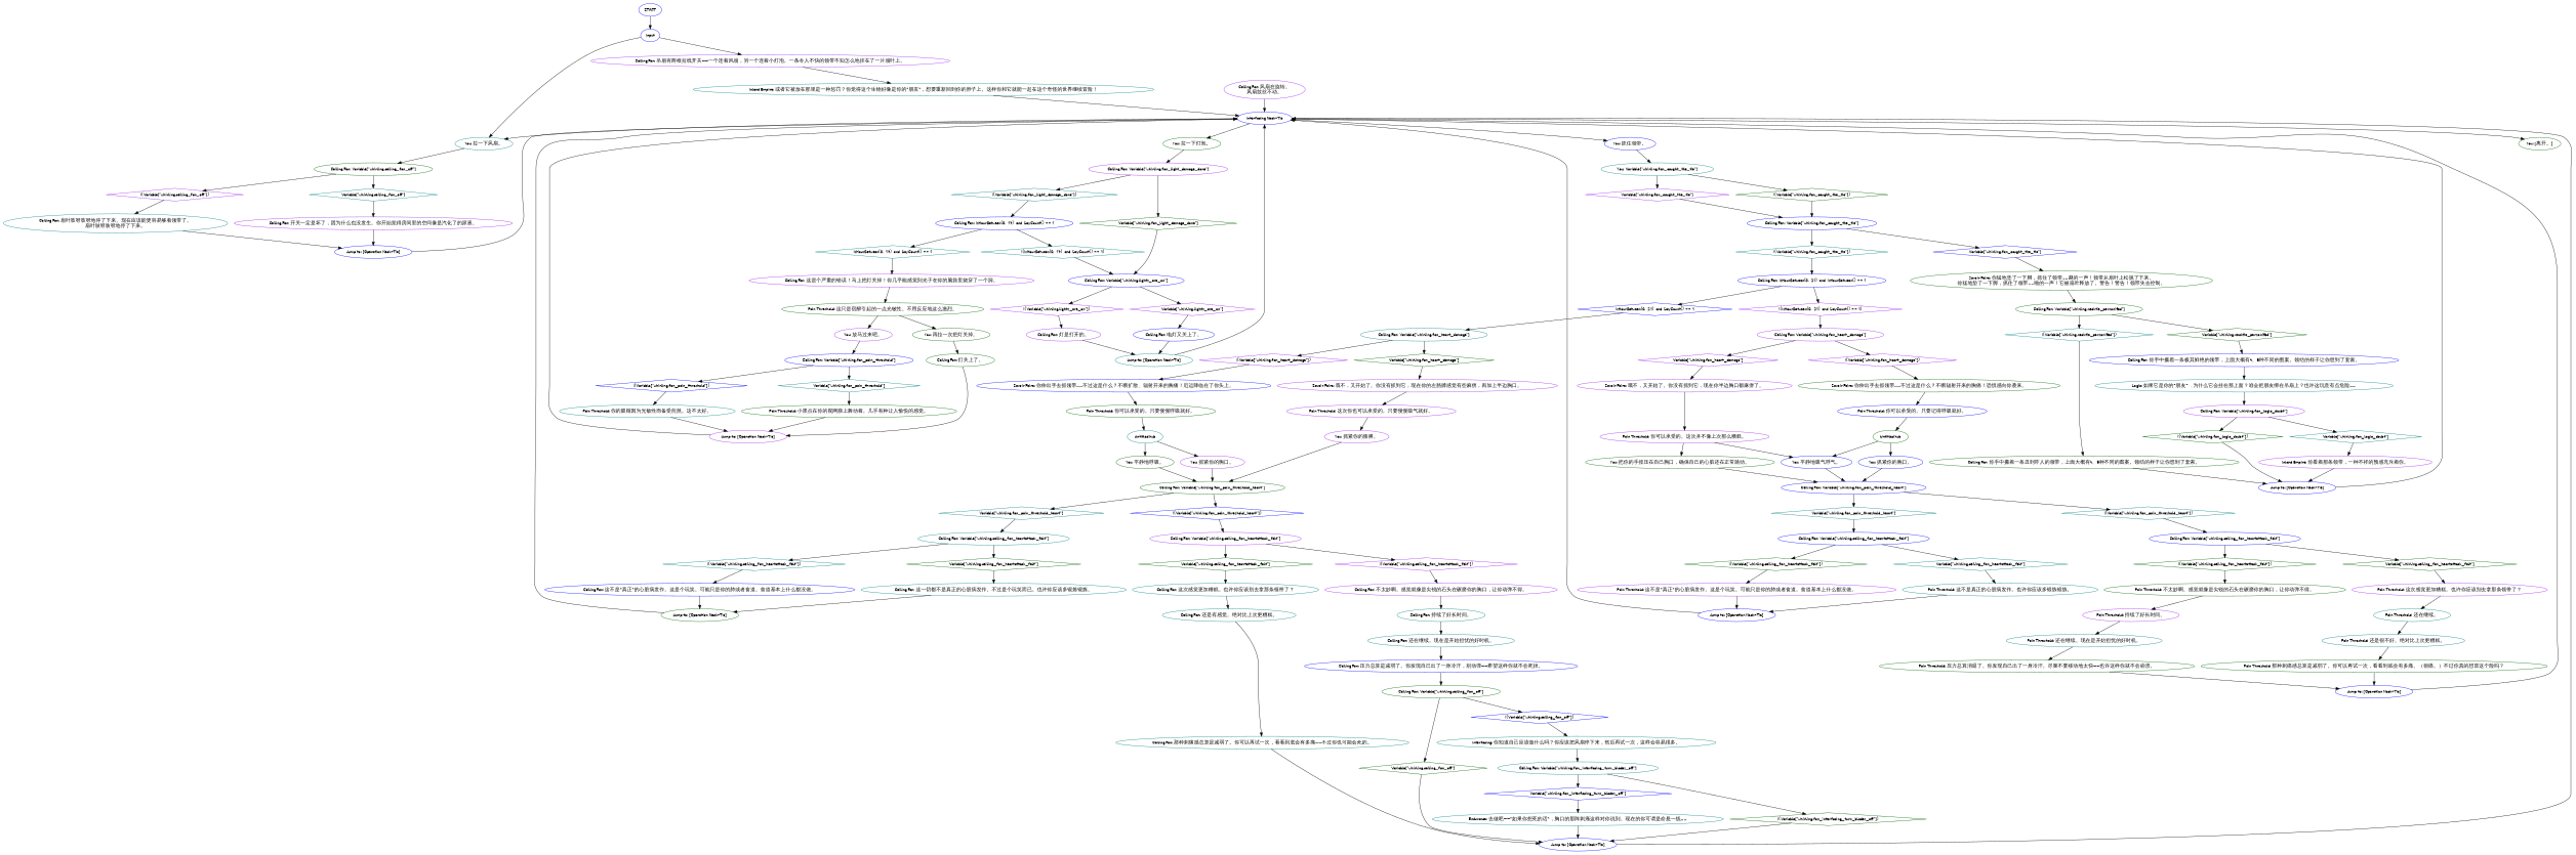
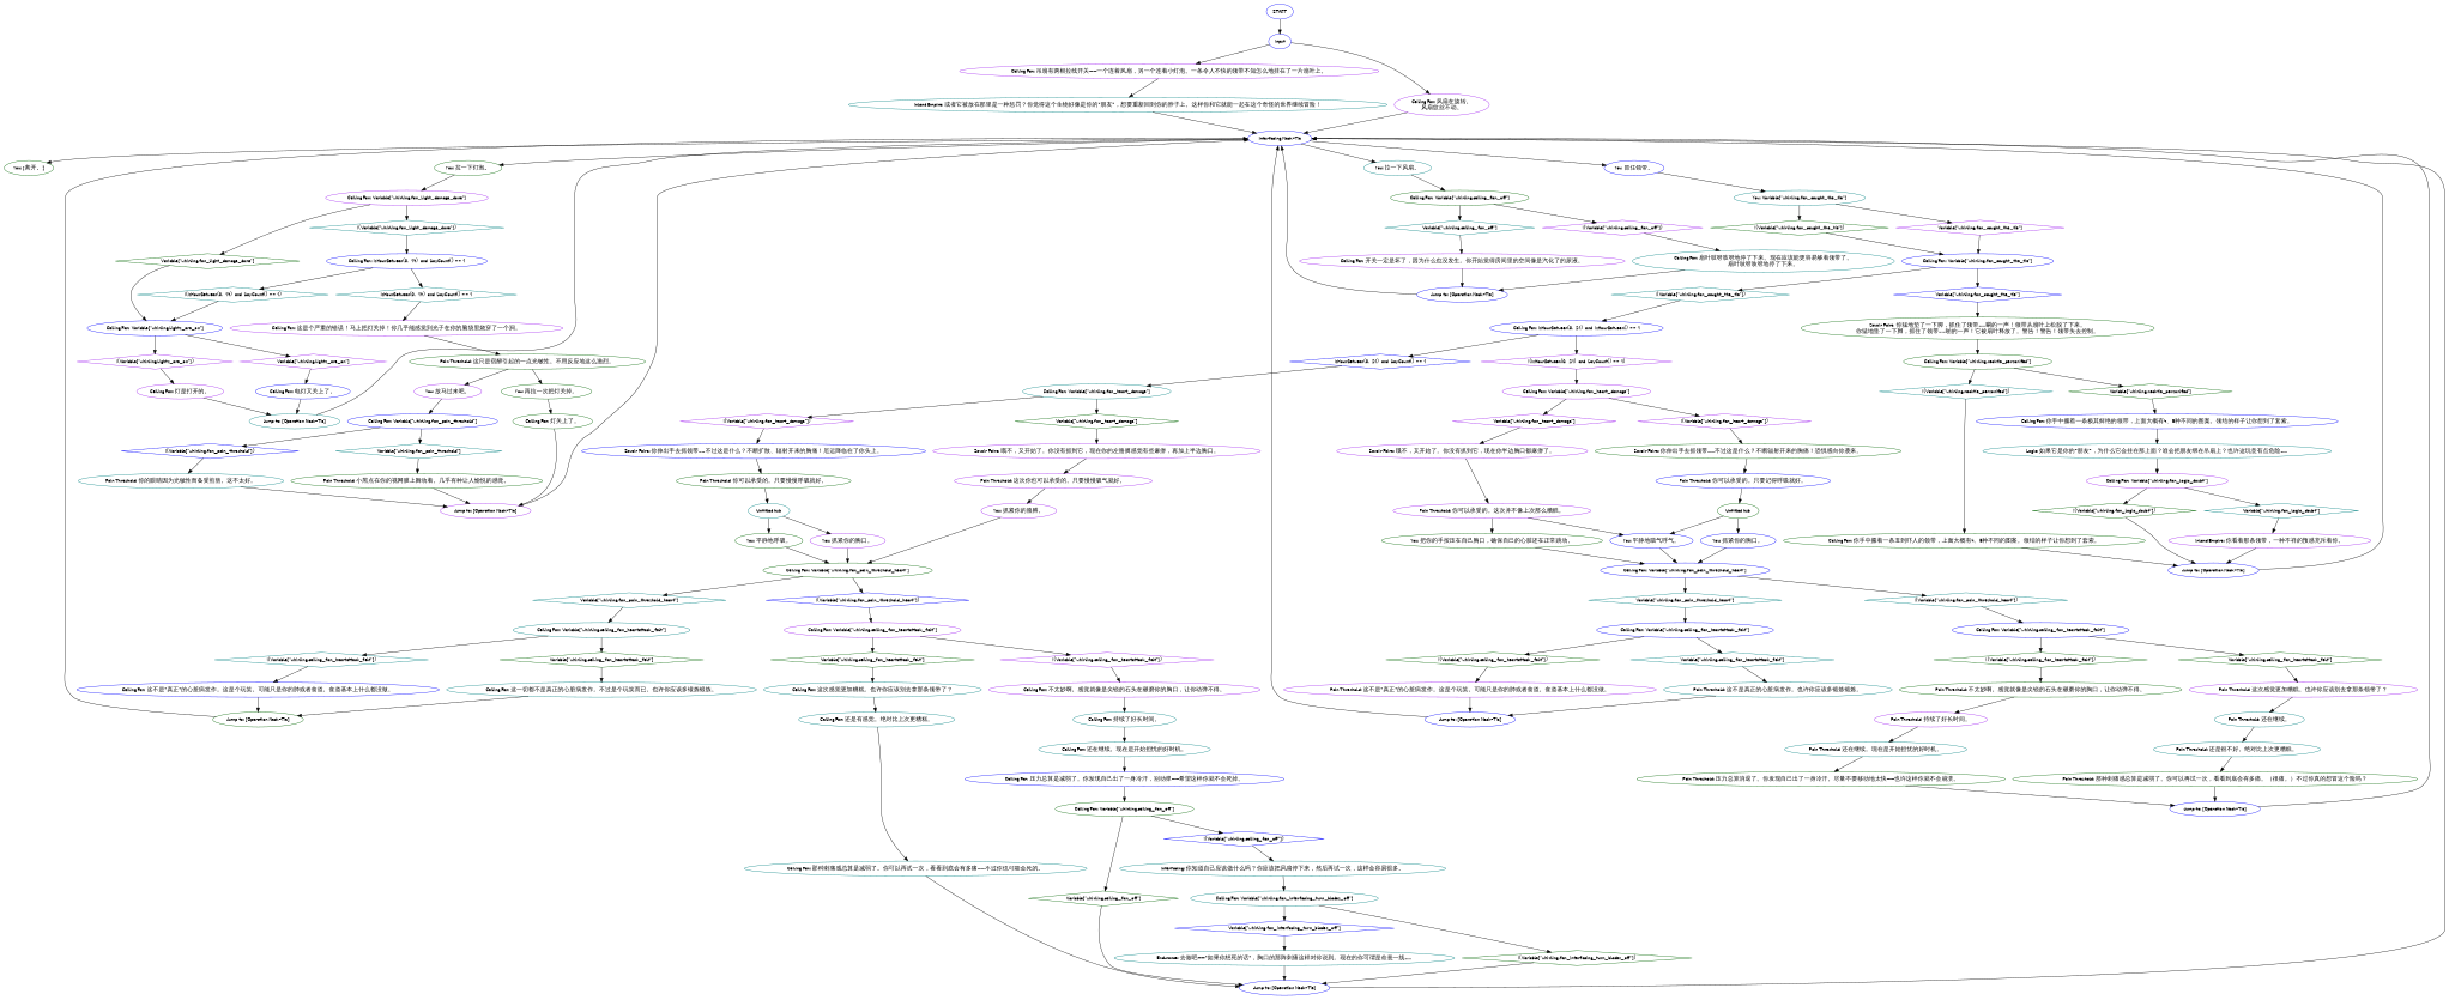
  digraph {
    fontname="Patrick Hand"
    node [color=teal fontname="Patrick Hand"]
    edge [fontname="Patrick Hand"]
    n1 [color=blue label=START]
    n2 [color=blue label=input]
    n3 [color=purple label="Ceiling Fan: 吊扇有两根拉线开关——一个连着风扇，另一个连着小灯泡。一条令人不快的领带不知怎么地挂在了一片扇叶上。"]
    n4 [color=purple label="Ceiling Fan: 风扇在旋转。\n风扇纹丝不动。"]
    n5 [label="Inland Empire: 或者它被放在那里是一种惩罚？你觉得这个生物好像是你的*朋友*，想要重新回到你的脖子上。这样你和它就能一起在这个奇怪的世界继续冒险！"]
    n6 [color=blue label="Interfacing Neck-Tie"]
    n7 [color=purple label="You: 抓紧你的胸口。"]
    n8 [color=darkgreen label="Ceiling Fan: Variable[\"whirling.fan_pain_threshold_heart\"]"]
    n9 [label="Variable[\"whirling.fan_pain_threshold_heart\"]" shape=diamond]
    n10 [color=blue label="!(Variable[\"whirling.fan_pain_threshold_heart\"])" shape=diamond]
    n11 [color=blue label="Jump to: [Operation Neck-Tie]"]
    n12 [color=darkgreen label="You: [离开。]"]
    n13 [color=blue label="You: 抓住领带。"]
    n14 [color=darkgreen label="You: 拉一下灯泡。"]
    n15 [label="You: 拉一下风扇。"]
    n16 [label="Ceiling Fan: 还在继续。现在是开始担忧的好时机。"]
    n17 [color=blue label="Ceiling Fan: 压力总算是减弱了。你发现自己出了一身冷汗，别动弹——希望这样你就不会死掉。"]
    n18 [color=darkgreen label="Ceiling Fan: Variable[\"whirling.ceiling_fan_off\"]"]
    n19 [color=blue label="Jump to: [Operation Neck-Tie]"]
    n20 [color=blue label="Pain Threshold: 你可以承受的。只要记得呼吸就好。"]
    n21 [color=darkgreen label="Untitled hub"]
    n22 [color=blue label="You: 抓紧你的胸口。"]
    n23 [color=blue label="You: 平静地吸气呼气。"]
    n24 [color=blue label="Ceiling Fan: Variable[\"whirling.fan_pain_threshold_heart\"]"]
    n25 [label="Variable[\"whirling.fan_pain_threshold_heart\"]" shape=diamond]
    n26 [label="!(Variable[\"whirling.fan_pain_threshold_heart\"])" shape=diamond]
    n27 [color=darkgreen label="Ceiling Fan: 灯关上了。"]
    n28 [color=purple label="Jump to: [Operation Neck-Tie]"]
    n29 [color=blue label="Jump to: [Operation Neck-Tie]"]
    n30 [label="Pain Threshold: 还在继续。现在是开始担忧的好时机。"]
    n31 [color=darkgreen label="Pain Threshold: 压力总算消退了。你发现自己出了一身冷汗。尽量不要移动地太快——也许这样你就不会崩溃。"]
    n32 [color=blue label="Ceiling Fan: Variable[\"whirling.lights_are_on\"]"]
    n33 [color=purple label="Variable[\"whirling.lights_are_on\"]" shape=diamond]
    n34 [color=purple label="!(Variable[\"whirling.lights_are_on\"])" shape=diamond]
    n35 [color=blue label="Ceiling Fan: 电灯又关上了。"]
    n36 [color=purple label="Ceiling Fan: 灯是打开的。"]
    n37 [label="Jump to: [Operation Neck-Tie]"]
    n38 [label="Ceiling Fan: 那种刺痛感总算是减弱了。你可以再试一次，看看到底会有多痛——不过你也可能会死的。"]
    n39 [color=blue label="Jump to: [Operation Neck-Tie]"]
    n40 [color=darkgreen label="Variable[\"whirling.ceiling_fan_off\"]" shape=diamond]
    n41 [color=blue label="!(Variable[\"whirling.ceiling_fan_off\"])" shape=diamond]
    n42 [color=darkgreen label="Savoir Faire: 你伸出手去抓领带……不过这是什么？不断辐射开来的胸痛！恐惧感向你袭来。"]
    n43 [color=darkgreen label="Pain Threshold: 你可以承受的。只要慢慢呼吸就好。"]
    n44 [label="Untitled hub"]
    n45 [color=darkgreen label="You: 平静地呼吸。"]
    n46 [color=purple label="Ceiling Fan: 不太妙啊。感觉就像是尖锐的石头在碾磨你的胸口，让你动弹不得。"]
    n47 [label="Ceiling Fan: 持续了好长时间。"]
    n48 [color=purple label="Pain Threshold: 这次你也可以承受的。只要慢慢吸气就好。"]
    n49 [color=purple label="You: 抓紧你的胳膊。"]
    n50 [color=darkgreen label="Pain Threshold: 小黑点在你的视网膜上舞动着。几乎有种让人愉悦的感觉。"]
    n51 [color=blue label="Ceiling Fan: Variable[\"whirling.fan_caught_the_tie\"]"]
    n52 [color=blue label="Variable[\"whirling.fan_caught_the_tie\"]" shape=diamond]
    n53 [label="!(Variable[\"whirling.fan_caught_the_tie\"])" shape=diamond]
    n54 [color=darkgreen label="Savoir Faire: 你猛地垫了一下脚，抓住了领带……唰的一声！领带从扇叶上松脱了下来。\n你猛地垫了一下脚，抓住了领带……啪的一声！它被扇叶释放了。警告！警告！领带失去控制。"]
    n55 [color=blue label="Ceiling Fan: IsHourBetween(0,  21)  and  IsHourBetween() == 1"]
    n56 [color=darkgreen label="Ceiling Fan: Variable[\"whirling.necktie_personified\"]"]
    n57 [color=blue label="IsHourBetween(0,  21)  and  DayCount() == 1" shape=diamond]
    n58 [color=purple label="!(IsHourBetween(0,  21)  and  DayCount() == 1)" shape=diamond]
    n59 [label="Ceiling Fan: 扇叶吱呀吱呀地停了下来。现在应该能更容易够着领带了。\n扇叶吱呀吱呀地停了下来。"]
    n60 [color=purple label="Inland Empire: 你看着那条领带，一种不祥的预感充斥着你。"]
    n61 [color=purple label="Savoir Faire: 哦不，又开始了。你没有抓到它，现在你半边胸口都麻痹了。"]
    n62 [color=purple label="Pain Threshold: 你可以承受的。这次并不像上次那么糟糕。"]
    n63 [color=darkgreen label="You: 把你的手按压在自己胸口，确保自己的心脏还在正常跳动。"]
    n64 [color=blue label="Ceiling Fan: Variable[\"whirling.ceiling_fan_heartattack_felt\"]"]
    n65 [label="Variable[\"whirling.ceiling_fan_heartattack_felt\"]" shape=diamond]
    n66 [color=darkgreen label="!(Variable[\"whirling.ceiling_fan_heartattack_felt\"])" shape=diamond]
    n67 [label="Pain Threshold: 这不是真正的心脏病发作。也许你应该多锻炼锻炼。"]
    n68 [color=purple label="Pain Threshold: 这不是*真正*的心脏病发作。这是个玩笑。可能只是你的肺或者食道。食道基本上什么都没做。"]
    n69 [color=blue label="Jump to: [Operation Neck-Tie]"]
    n70 [color=purple label="Savoir Faire: 哦不，又开始了。你没有抓到它，现在你的左胳膊感觉有些麻痹，再加上半边胸口。"]
    n71 [label="Endurance: 去做吧——*如果你想死的话*，胸口的那阵刺痛这样对你说到。现在的你可谓是命悬一线……"]
    n72 [color=blue label="Savoir Faire: 你伸出手去抓领带……不过这是什么？不断扩散、辐射开来的胸痛！厄运降临在了你头上。"]
    n73 [color=purple label="Ceiling Fan: Variable[\"whirling.ceiling_fan_heartattack_felt\"]"]
    n74 [color=darkgreen label="Variable[\"whirling.ceiling_fan_heartattack_felt\"]" shape=diamond]
    n75 [color=purple label="!(Variable[\"whirling.ceiling_fan_heartattack_felt\"])" shape=diamond]
    n76 [label="Ceiling Fan: 这次感觉更加糟糕。也许你应该别去拿那条领带了？"]
    n77 [label="Ceiling Fan: 还是有感觉。绝对比上次更糟糕。"]
    n78 [label="Ceiling Fan: Variable[\"whirling.ceiling_fan_heartattack_felt\"]"]
    n79 [color=darkgreen label="Variable[\"whirling.ceiling_fan_heartattack_felt\"]" shape=diamond]
    n80 [label="!(Variable[\"whirling.ceiling_fan_heartattack_felt\"])" shape=diamond]
    n81 [label="Ceiling Fan: 这一切都不是真正的心脏病发作。不过是个玩笑而已。也许你应该多锻炼锻炼。"]
    n82 [color=blue label="Ceiling Fan: 这不是*真正*的心脏病发作。这是个玩笑。可能只是你的肺或者食道。食道基本上什么都没做。"]
    n83 [color=darkgreen label="Jump to: [Operation Neck-Tie]"]
    n84 [color=purple label="You: 放马过来吧。"]
    n85 [color=blue label="Ceiling Fan: Variable[\"whirling.fan_pain_threshold\"]"]
    n86 [label="Variable[\"whirling.fan_pain_threshold\"]" shape=diamond]
    n87 [color=blue label="!(Variable[\"whirling.fan_pain_threshold\"])" shape=diamond]
    n88 [label="You: Variable[\"whirling.fan_caught_the_tie\"]"]
    n89 [color=purple label="Variable[\"whirling.fan_caught_the_tie\"]" shape=diamond]
    n90 [color=darkgreen label="!(Variable[\"whirling.fan_caught_the_tie\"])" shape=diamond]
    n91 [color=darkgreen label="Ceiling Fan: Variable[\"whirling.ceiling_fan_off\"]"]
    n92 [label="Variable[\"whirling.ceiling_fan_off\"]" shape=diamond]
    n93 [color=purple label="!(Variable[\"whirling.ceiling_fan_off\"])" shape=diamond]
    n94 [color=purple label="Ceiling Fan: 开关一定是坏了，因为什么也没发生。你开始觉得房间里的空间像是汽化了的尿液。"]
    n95 [color=purple label="Ceiling Fan: Variable[\"whirling.fan_heart_damage\"]"]
    n96 [color=purple label="Variable[\"whirling.fan_heart_damage\"]" shape=diamond]
    n97 [color=purple label="!(Variable[\"whirling.fan_heart_damage\"])" shape=diamond]
    n98 [color=blue label="Ceiling Fan: 你手中攥着一条极其鲜艳的领带，上面大概有4、5种不同的图案。领结的样子让你想到了套索。"]
    n99 [label="Logic: 如果它是你的*朋友*，为什么它会挂在那上面？谁会把朋友绑在吊扇上？也许这玩意有点危险……"]
    n100 [color=purple label="Ceiling Fan: Variable[\"whirling.fan_logic_doubt\"]"]
    n101 [color=purple label="Ceiling Fan: Variable[\"whirling.fan_light_damage_done\"]"]
    n102 [color=darkgreen label="Variable[\"whirling.fan_light_damage_done\"]" shape=diamond]
    n103 [label="!(Variable[\"whirling.fan_light_damage_done\"])" shape=diamond]
    n104 [label="Pain Threshold: 还在继续。"]
    n105 [label="Pain Threshold: 还是很不好。绝对比上次更糟糕。"]
    n106 [color=darkgreen label="Pain Threshold: 那种刺痛感总算是减弱了。你可以再试一次，看看到底会有多痛。（很痛。）不过你真的想冒这个险吗？"]
    n107 [color=blue label="Ceiling Fan: Variable[\"whirling.ceiling_fan_heartattack_felt\"]"]
    n108 [color=darkgreen label="Variable[\"whirling.ceiling_fan_heartattack_felt\"]" shape=diamond]
    n109 [color=darkgreen label="!(Variable[\"whirling.ceiling_fan_heartattack_felt\"])" shape=diamond]
    n110 [color=purple label="Pain Threshold: 这次感觉更加糟糕。也许你应该别去拿那条领带了？"]
    n111 [color=darkgreen label="Pain Threshold: 不太妙啊。感觉就像是尖锐的石头在碾磨你的胸口，让你动弹不得。"]
    n112 [color=purple label="Pain Threshold: 持续了好长时间。"]
    n113 [label="Pain Threshold: 你的眼睛因为光敏性而备受煎熬。这不太好。"]
    n114 [label="Ceiling Fan: Variable[\"whirling.fan_heart_damage\"]"]
    n115 [color=darkgreen label="Variable[\"whirling.fan_heart_damage\"]" shape=diamond]
    n116 [color=purple label="!(Variable[\"whirling.fan_heart_damage\"])" shape=diamond]
    n117 [color=darkgreen label="Variable[\"whirling.necktie_personified\"]" shape=diamond]
    n118 [label="!(Variable[\"whirling.necktie_personified\"])" shape=diamond]
    n119 [color=darkgreen label="Pain Threshold: 这只是宿醉引起的一点光敏性。不用反应地这么激烈。"]
    n120 [color=darkgreen label="You: 再拉一次把灯关掉。"]
    n121 [label="Ceiling Fan: Variable[\"whirling.fan_interfacing_turn_blades_off\"]"]
    n122 [color=blue label="Variable[\"whirling.fan_interfacing_turn_blades_off\"]" shape=diamond]
    n123 [color=darkgreen label="!(Variable[\"whirling.fan_interfacing_turn_blades_off\"])" shape=diamond]
    n124 [label="Interfacing: 你知道自己应该做什么吗？你应该把风扇停下来，然后再试一次，这样会容易很多。"]
    n125 [color=blue label="Ceiling Fan: IsHourBetween(0,  17)  and  DayCount() == 1"]
    n126 [label="IsHourBetween(0,  17)  and  DayCount() == 1" shape=diamond]
    n127 [label="!(IsHourBetween(0,  17)  and  DayCount() == 1)" shape=diamond]
    n128 [color=purple label="Ceiling Fan: 这是个严重的错误！马上把灯关掉！你几乎能感觉到光子在你的脑袋里烧穿了一个洞。"]
    n129 [label="Variable[\"whirling.fan_logic_doubt\"]" shape=diamond]
    n130 [color=darkgreen label="!(Variable[\"whirling.fan_logic_doubt\"])" shape=diamond]
    n131 [color=darkgreen label="Ceiling Fan: 你手中攥着一条丑到吓人的领带，上面大概有4、5种不同的图案。领结的样子让你想到了套索。"]
    n1 -> n2
    n2 -> n3
-   n2 -> n15
+   n2 -> n4
    n3 -> n5
    n4 -> n6
    n5 -> n6
    n6 -> n12
    n6 -> n13
    n6 -> n14
    n6 -> n15
    n7 -> n8
    n8 -> n9
    n8 -> n10
    n9 -> n78
    n10 -> n73
    n11 -> n6
    n13 -> n88
    n14 -> n101
    n15 -> n91
    n16 -> n17
    n17 -> n18
    n18 -> n40
    n18 -> n41
    n19 -> n6
    n20 -> n21
    n21 -> n22
    n21 -> n23
    n22 -> n24
    n23 -> n24
    n24 -> n25
    n24 -> n26
    n25 -> n64
    n26 -> n107
    n27 -> n28
    n28 -> n6
    n29 -> n6
    n30 -> n31
    n31 -> n19
    n32 -> n33
    n32 -> n34
    n33 -> n35
    n34 -> n36
    n35 -> n37
    n36 -> n37
    n37 -> n6
    n38 -> n39
    n39 -> n6
    n40 -> n39
    n41 -> n124
    n42 -> n20
    n43 -> n44
    n44 -> n7
    n44 -> n45
    n45 -> n8
    n46 -> n47
    n47 -> n16
    n48 -> n49
    n49 -> n8
    n50 -> n28
    n51 -> n52
    n51 -> n53
    n52 -> n54
    n53 -> n55
    n54 -> n56
    n55 -> n57
    n55 -> n58
    n56 -> n117
    n56 -> n118
    n57 -> n114
    n58 -> n95
    n59 -> n29
    n60 -> n11
    n61 -> n62
    n62 -> n23
    n62 -> n63
    n63 -> n24
    n64 -> n65
    n64 -> n66
    n65 -> n67
    n66 -> n68
    n67 -> n69
    n68 -> n69
    n69 -> n6
    n70 -> n48
    n71 -> n39
    n72 -> n43
    n73 -> n74
    n73 -> n75
    n74 -> n76
    n75 -> n46
    n76 -> n77
    n77 -> n38
    n78 -> n79
    n78 -> n80
    n79 -> n81
    n80 -> n82
    n81 -> n83
    n82 -> n83
    n83 -> n6
    n84 -> n85
    n85 -> n86
    n85 -> n87
    n86 -> n50
    n87 -> n113
    n88 -> n89
    n88 -> n90
    n89 -> n51
    n90 -> n51
    n91 -> n92
    n91 -> n93
    n92 -> n94
    n93 -> n59
    n94 -> n29
    n95 -> n96
    n95 -> n97
    n96 -> n61
    n97 -> n42
    n98 -> n99
    n99 -> n100
    n100 -> n129
    n100 -> n130
    n101 -> n102
    n101 -> n103
    n102 -> n32
    n103 -> n125
    n104 -> n105
    n105 -> n106
    n106 -> n19
    n107 -> n108
    n107 -> n109
    n108 -> n110
    n109 -> n111
    n110 -> n104
    n111 -> n112
    n112 -> n30
    n113 -> n28
    n114 -> n115
    n114 -> n116
    n115 -> n70
    n116 -> n72
    n117 -> n98
    n118 -> n131
    n119 -> n84
    n119 -> n120
    n120 -> n27
    n121 -> n122
    n121 -> n123
    n122 -> n71
    n123 -> n39
    n124 -> n121
    n125 -> n126
    n125 -> n127
    n126 -> n128
    n127 -> n32
    n128 -> n119
    n129 -> n60
    n130 -> n11
    n131 -> n11
  }
